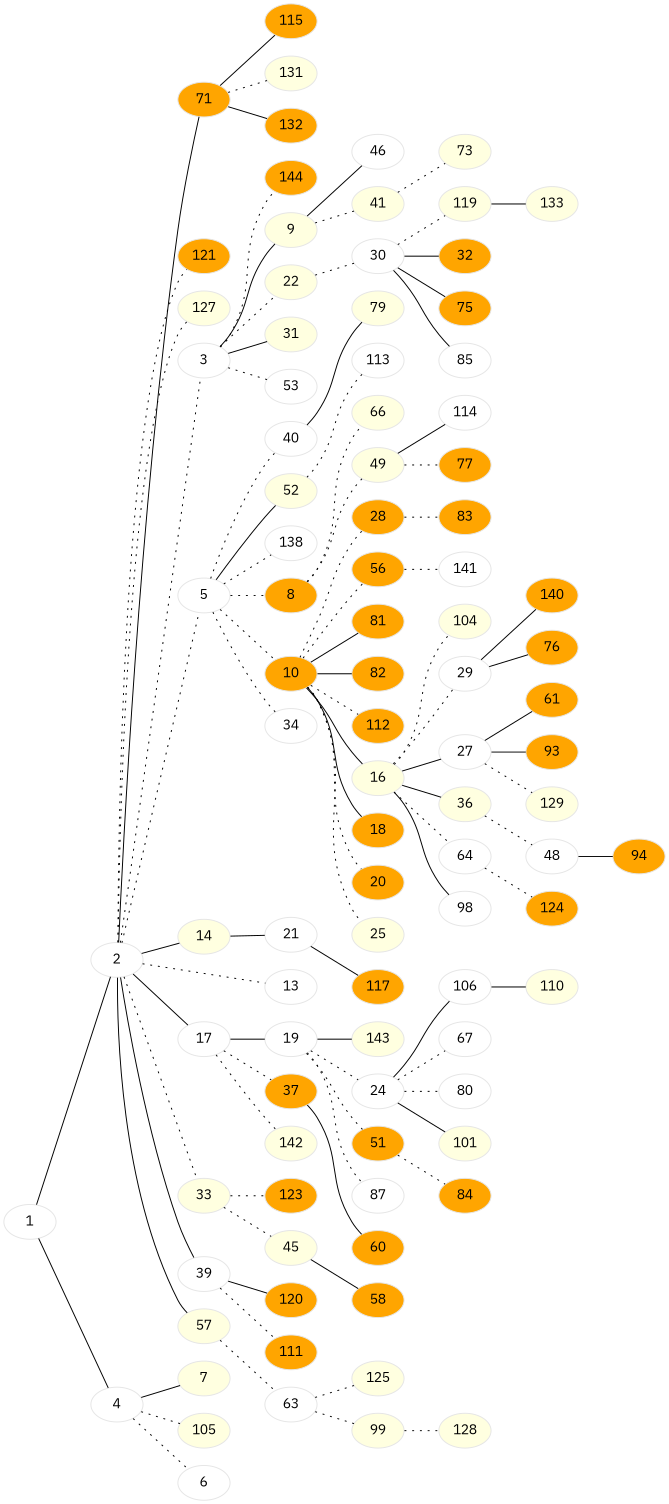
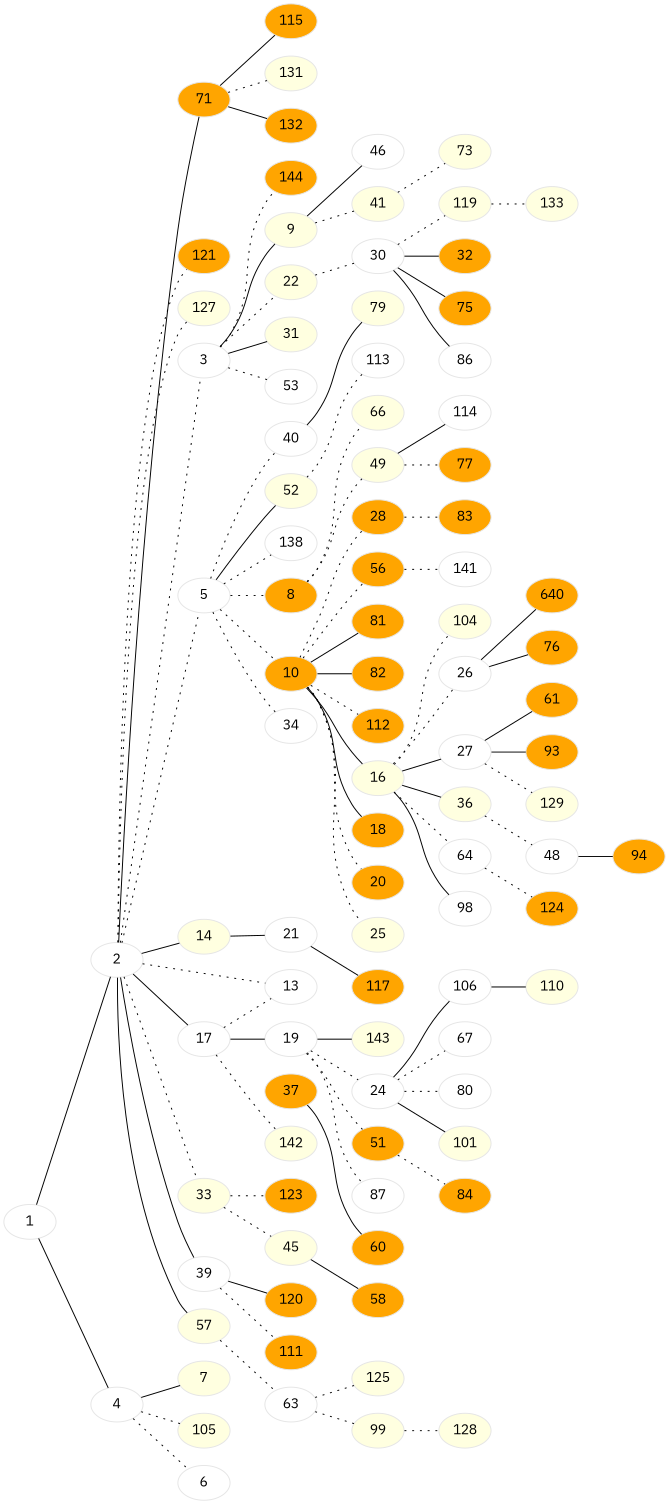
  graph {
    fontname="IBM Plex Sans"
    rankdir=LR
    node [color=gray90 fillcolor=orange fontname="IBM Plex Sans" style=filled]
    edge [fontname="IBM Plex Sans" style=dotted]
    1 [fillcolor=white super="+85"]
    2 [fillcolor=white super="+12"]
    4 [fillcolor=white super="+29"]
    3 [fillcolor=white super="+15"]
    5 [fillcolor=white super="+38"]
    13 [fillcolor=white super="+44"]
    14 [fillcolor=lightyellow super="+91"]
    17 [fillcolor=white super="+95"]
    33 [fillcolor=lightyellow super="+134"]
    39 [fillcolor=white super="+89"]
    57 [fillcolor=lightyellow]
    71 [super="+130"]
    121
    127 [fillcolor=lightyellow]
    6 [fillcolor=white super="+50"]
    7 [fillcolor=lightyellow]
    105 [fillcolor=lightyellow]
    9 [fillcolor=lightyellow super="+92"]
    22 [fillcolor=lightyellow super="+88"]
    31 [fillcolor=lightyellow super="+107"]
    53 [fillcolor=white super="+139"]
    144
    8 [super="+118"]
    10 [super="+11"]
    34 [fillcolor=white]
    40 [fillcolor=white super="+68"]
    52 [fillcolor=lightyellow]
    138 [fillcolor=white]
    21 [fillcolor=white]
    19 [fillcolor=white super="+35"]
    37 [super="+137"]
    142 [fillcolor=lightyellow]
    45 [fillcolor=lightyellow super="+62"]
    123
    111
    120
    63 [fillcolor=white super="+72"]
    115
    131 [fillcolor=lightyellow]
    132
    41 [fillcolor=lightyellow super="+70"]
    46 [fillcolor=white]
    30 [fillcolor=white super="+59"]
    49 [fillcolor=lightyellow super="+74"]
    66 [fillcolor=lightyellow super="+135"]
    16 [fillcolor=lightyellow super="+23"]
    18 [super="+54"]
    20 [super="+47"]
    25 [fillcolor=lightyellow]
    28 [super="+42"]
    56 [super="+69"]
    81 [super="+136"]
    82
    112
    79 [fillcolor=lightyellow super="+100"]
    113 [fillcolor=white]
    77
    114 [fillcolor=white]
    73 [fillcolor=lightyellow]
-   26 [fillcolor=white super="+65" label=29]
+   26 [fillcolor=white super="+65"]
    27 [fillcolor=white super="+43"]
    36 [fillcolor=lightyellow super="+97"]
    64 [fillcolor=white super="+108"]
    98 [fillcolor=white]
    104 [fillcolor=lightyellow]
    83 [super="+109"]
    141 [fillcolor=white]
    117
    76
-   140
+   140 [label=640]
    61 [super="+102"]
    93
    129 [fillcolor=lightyellow]
    48 [fillcolor=white super="+78"]
    124 [super="+126"]
    24 [fillcolor=white super="+103"]
    51 [super="+55"]
    87 [fillcolor=white]
    143 [fillcolor=lightyellow]
    60
    67 [fillcolor=white]
    80 [fillcolor=white]
    101 [fillcolor=lightyellow]
    106 [fillcolor=white super="+116"]
    84
    32
    75 [super="+90"]
-   86 [fillcolor=white super="+122" label=85]
+   86 [fillcolor=white super="+122"]
    119 [fillcolor=lightyellow]
    110 [fillcolor=lightyellow]
    133 [fillcolor=lightyellow]
    58
    94
    99 [fillcolor=lightyellow]
    125 [fillcolor=lightyellow]
    128 [fillcolor=lightyellow]
    1 -- 2 [style=solid]
    1 -- 4 [style=solid]
    2 -- 3
    2 -- 5
    2 -- 13
    2 -- 14 [style=solid]
    2 -- 17 [style=solid]
    2 -- 33
    2 -- 39 [style=solid]
    2 -- 57 [style=solid]
    2 -- 71 [style=solid]
    2 -- 121
    2 -- 127
    4 -- 6
    4 -- 7 [style=solid]
    4 -- 105
    3 -- 9 [style=solid]
    3 -- 22
    3 -- 31 [style=solid]
    3 -- 53
    3 -- 144
    5 -- 8
    5 -- 10
    5 -- 34
    5 -- 40
    5 -- 52 [style=solid]
    5 -- 138
    14 -- 21 [style=solid]
    17 -- 19 [style=solid]
-   17 -- 37
+   17 -- 13
    17 -- 142
    33 -- 45
    33 -- 123
    39 -- 111
    39 -- 120 [style=solid]
    57 -- 63
    71 -- 115 [style=solid]
    71 -- 131
    71 -- 132 [style=solid]
    9 -- 41
    9 -- 46 [style=solid]
    22 -- 30
    8 -- 49
    8 -- 66
    10 -- 16 [style=solid]
    10 -- 18 [style=solid]
    10 -- 20
    10 -- 25
    10 -- 28
    10 -- 56
    10 -- 81 [style=solid]
    10 -- 82 [style=solid]
    10 -- 112
    40 -- 79 [style=solid]
    52 -- 113
    21 -- 117 [style=solid]
    19 -- 24
    19 -- 51
    19 -- 87
    19 -- 143 [style=solid]
    37 -- 60 [style=solid]
    45 -- 58 [style=solid]
    63 -- 99
    63 -- 125
    41 -- 73
    30 -- 32 [style=solid]
    30 -- 75 [style=solid]
    30 -- 86 [style=solid]
    30 -- 119
    49 -- 77
    49 -- 114 [style=solid]
    16 -- 26
    16 -- 27 [style=solid]
    16 -- 36 [style=solid]
    16 -- 64
    16 -- 98 [style=solid]
    16 -- 104
    28 -- 83
    56 -- 141
    26 -- 76 [style=solid]
    26 -- 140 [style=solid]
    27 -- 61 [style=solid]
    27 -- 93 [style=solid]
    27 -- 129
    36 -- 48
    64 -- 124
    48 -- 94 [style=solid]
    24 -- 67
    24 -- 80
    24 -- 101 [style=solid]
    24 -- 106 [style=solid]
    51 -- 84
    106 -- 110 [style=solid]
-   119 -- 133 [style=solid]
+   119 -- 133
    99 -- 128
  }
